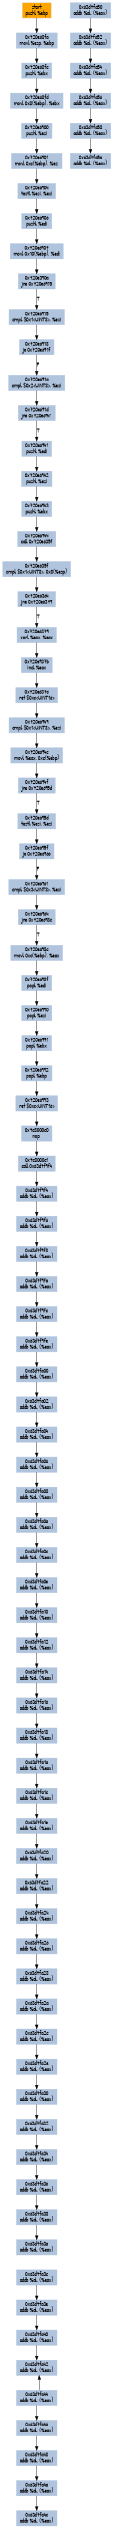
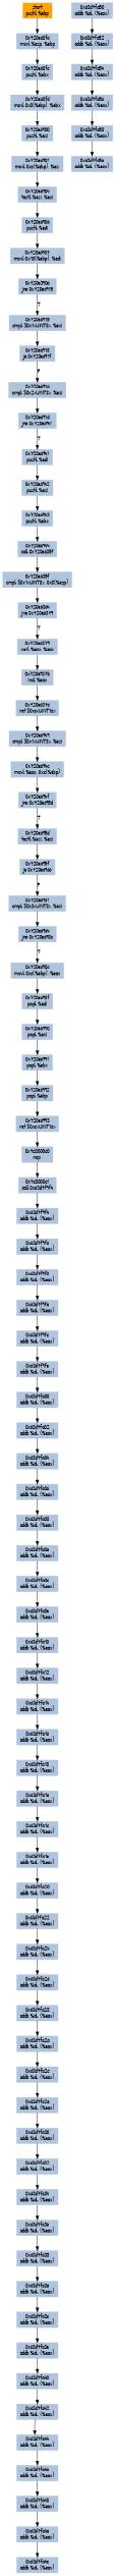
  digraph {
    fontname="Patrick Hand"
    node [color=lightsteelblue fillcolor=lightsteelblue fontname="Patrick Hand" shape=rectangle style=filled]
    edge [color="#000000" fontname="Patrick Hand"]
    n1 [color=lightgrey fillcolor=orange label="start\npushl %ebp"]
    n2 [label="0x720e68fa\nmovl %esp, %ebp"]
    n3 [label="0x720e68fc\npushl %ebx"]
    n4 [label="0x720e68fd\nmovl 0x8(%ebp), %ebx"]
    n5 [label="0x720e6900\npushl %esi"]
    n6 [label="0x720e6901\nmovl 0xc(%ebp), %esi"]
    n7 [label="0x720e6904\ntestl %esi, %esi"]
    n8 [label="0x720e6906\npushl %edi"]
    n9 [label="0x720e6907\nmovl 0x10(%ebp), %edi"]
    n10 [label="0x720e390a\njne 0x720e6915"]
    n11 [label="0x720e6915\ncmpl $0x1<UINT8>, %esi"]
    n12 [label="0x720e6918\nje 0x720e691f"]
    n13 [label="0x720e691a\ncmpl $0x2<UINT8>, %esi"]
    n14 [label="0x720e691d\njne 0x720e6941"]
    n15 [label="0x720e6941\npushl %edi"]
    n16 [label="0x720e6942\npushl %esi"]
    n17 [label="0x720e6943\npushl %ebx"]
    n18 [label="0x720e6944\ncall 0x720e635f"]
    n19 [label="0x720e635f\ncmpl $0x1<UINT8>, 0x8(%esp)"]
    n20 [label="0x720e6364\njne 0x720e6379"]
    n21 [label="0x720e6379\nxorl %eax, %eax"]
    n22 [label="0x720e937b\nincl %eax"]
    n23 [label="0x720e637c\nret $0xc<UINT16>"]
    n24 [label="0x720e6949\ncmpl $0x1<UINT8>, %esi"]
    n25 [label="0x720e694c\nmovl %eax, 0xc(%ebp)"]
    n26 [label="0x720e694f\njne 0x720e695d"]
    n27 [label="0x720e695d\ntestl %esi, %esi"]
    n28 [label="0x720e695f\nje 0x720e6966"]
    n29 [label="0x720e6961\ncmpl $0x3<UINT8>, %esi"]
    n30 [label="0x720e6964\njne 0x720e698c"]
    n31 [label="0x720e698c\nmovl 0xc(%ebp), %eax"]
    n32 [label="0x720e698f\npopl %edi"]
    n33 [label="0x720e6990\npopl %esi"]
    n34 [label="0x720e6991\npopl %ebx"]
    n35 [label="0x720e6992\npopl %ebp"]
    n36 [label="0x720e6993\nret $0xc<UINT16>"]
    n37 [label="0x7c8000c0\nnop "]
    n38 [label="0x7c8000c1\ncall 0x63d7f9f4"]
    n39 [label="0x63d7f9f4\naddb %al, (%eax)"]
    n40 [label="0x63d7f9f6\naddb %al, (%eax)"]
    n41 [label="0x63d7f9f8\naddb %al, (%eax)"]
    n42 [label="0x63d7f9fa\naddb %al, (%eax)"]
    n43 [label="0x63d7f9fc\naddb %al, (%eax)"]
    n44 [label="0x63d7f9fe\naddb %al, (%eax)"]
    n45 [label="0x63d7fa00\naddb %al, (%eax)"]
    n46 [label="0x63d7fa02\naddb %al, (%eax)"]
    n47 [label="0x63d7fa04\naddb %al, (%eax)"]
    n48 [label="0x63d7fa06\naddb %al, (%eax)"]
    n49 [label="0x63d7fa08\naddb %al, (%eax)"]
    n50 [label="0x63d7fa0a\naddb %al, (%eax)"]
    n51 [label="0x63d7fa0c\naddb %al, (%eax)"]
    n52 [label="0x63d7fa0e\naddb %al, (%eax)"]
    n53 [label="0x63d7fa10\naddb %al, (%eax)"]
    n54 [label="0x63d7fa12\naddb %al, (%eax)"]
    n55 [label="0x63d7fa14\naddb %al, (%eax)"]
    n56 [label="0x63d7fa16\naddb %al, (%eax)"]
    n57 [label="0x63d7fa18\naddb %al, (%eax)"]
    n58 [label="0x63d7fa1a\naddb %al, (%eax)"]
    n59 [label="0x63d7fa1c\naddb %al, (%eax)"]
    n60 [label="0x63d7fa1e\naddb %al, (%eax)"]
    n61 [label="0x63d7fa20\naddb %al, (%eax)"]
    n62 [label="0x63d7fa22\naddb %al, (%eax)"]
    n63 [label="0x63d7fa24\naddb %al, (%eax)"]
    n64 [label="0x63d7fa26\naddb %al, (%eax)"]
    n65 [label="0x63d7fa28\naddb %al, (%eax)"]
    n66 [label="0x63d7fa2a\naddb %al, (%eax)"]
    n67 [label="0x63d7fa2c\naddb %al, (%eax)"]
    n68 [label="0x63d7fa2e\naddb %al, (%eax)"]
    n69 [label="0x63d7fa30\naddb %al, (%eax)"]
    n70 [label="0x63d7fa32\naddb %al, (%eax)"]
    n71 [label="0x63d7fa34\naddb %al, (%eax)"]
    n72 [label="0x63d7fa36\naddb %al, (%eax)"]
    n73 [label="0x63d7fa38\naddb %al, (%eax)"]
    n74 [label="0x63d7fa3a\naddb %al, (%eax)"]
    n75 [label="0x63d7fa3c\naddb %al, (%eax)"]
    n76 [label="0x63d7fa3e\naddb %al, (%eax)"]
    n77 [label="0x63d7fa40\naddb %al, (%eax)"]
    n78 [label="0x63d7fa42\naddb %al, (%eax)"]
    n79 [label="0x63d7fa44\naddb %al, (%eax)"]
    n80 [label="0x63d7fa46\naddb %al, (%eax)"]
    n81 [label="0x63d7fa48\naddb %al, (%eax)"]
    n82 [label="0x63d7fa4a\naddb %al, (%eax)"]
    n83 [label="0x63d7fa4c\naddb %al, (%eax)"]
    n84 [label="0x63d7fa50\naddb %al, (%eax)"]
    n85 [label="0x63d7fa52\naddb %al, (%eax)"]
    n86 [label="0x63d7fa54\naddb %al, (%eax)"]
    n87 [label="0x63d7fa56\naddb %al, (%eax)"]
    n88 [label="0x63d7fa58\naddb %al, (%eax)"]
    n89 [label="0x63d7fa5a\naddb %al, (%eax)"]
    n1 -> n2
    n2 -> n3
    n3 -> n4
    n4 -> n5
    n5 -> n6
    n6 -> n7
    n7 -> n8
    n8 -> n9
    n9 -> n10
    n10 -> n11 [label=T]
    n11 -> n12
    n12 -> n13 [label=F]
    n13 -> n14
    n14 -> n15 [label=T]
    n15 -> n16
    n16 -> n17
    n17 -> n18
    n18 -> n19
    n19 -> n20
    n20 -> n21 [label=T]
    n21 -> n22
    n22 -> n23
    n23 -> n24
    n24 -> n25
    n25 -> n26
    n26 -> n27 [label=T]
    n27 -> n28
    n28 -> n29 [label=F]
    n29 -> n30
    n30 -> n31 [label=T]
    n31 -> n32
    n32 -> n33
    n33 -> n34
    n34 -> n35
    n35 -> n36
    n36 -> n37
    n37 -> n38
    n38 -> n39
    n39 -> n40
    n40 -> n41
    n41 -> n42
    n42 -> n43
    n43 -> n44
    n44 -> n45
    n45 -> n46
    n46 -> n47
    n47 -> n48
    n48 -> n49
    n49 -> n50
    n50 -> n51
    n51 -> n52
    n52 -> n53
    n53 -> n54
    n54 -> n55
    n55 -> n56
    n56 -> n57
    n57 -> n58
    n58 -> n59
    n59 -> n60
    n60 -> n61
    n61 -> n62
    n62 -> n63
    n63 -> n64
    n64 -> n65
    n65 -> n66
    n66 -> n67
    n67 -> n68
    n68 -> n69
    n69 -> n70
    n70 -> n71
    n71 -> n72
    n72 -> n73
    n73 -> n74
+   n74 -> n75
    n75 -> n76
    n76 -> n77
    n77 -> n78
-   n79 -> n78
+   n78 -> n79
    n79 -> n80
    n80 -> n81
    n81 -> n82
    n82 -> n83
    n84 -> n85
    n85 -> n86
    n86 -> n87
    n87 -> n88
    n88 -> n89
  }
